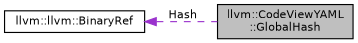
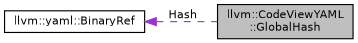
  digraph {
    rankdir=LR
    node [color=black fontname=Helvetica fontsize=10 shape=box]
    n1 [fillcolor=grey75 fontcolor=black height=0.2 label="llvm::CodeViewYAML\l::GlobalHash" style=filled width=0.4]
-   n2 [height=0.2 label="llvm::llvm::BinaryRef" width=0.4]
+   n2 [height=0.2 label="llvm::yaml::BinaryRef" width=0.4]
    n2 -> n1 [color=darkorchid3 dir=back fontname=Helvetica fontsize=10 label=" Hash" labelfontname=Helvetica labelfontsize=10 style=dashed]
  }
